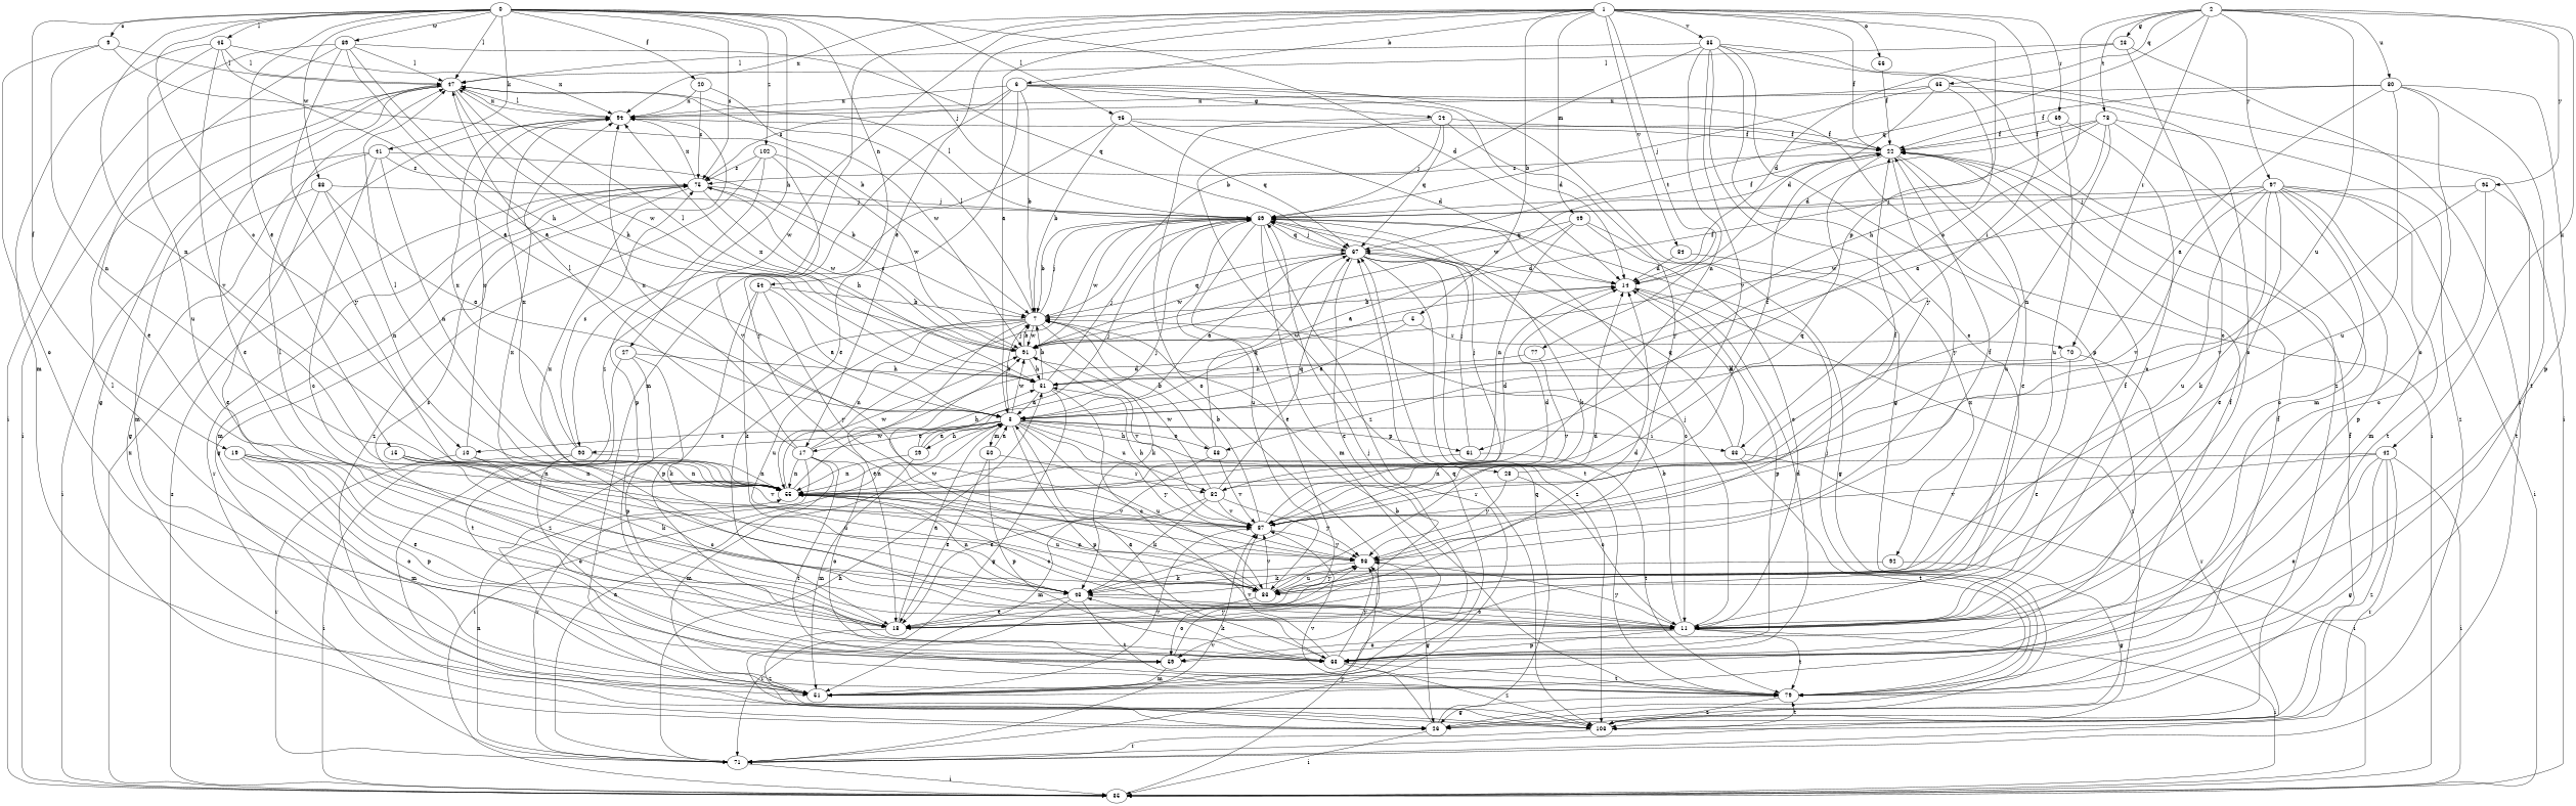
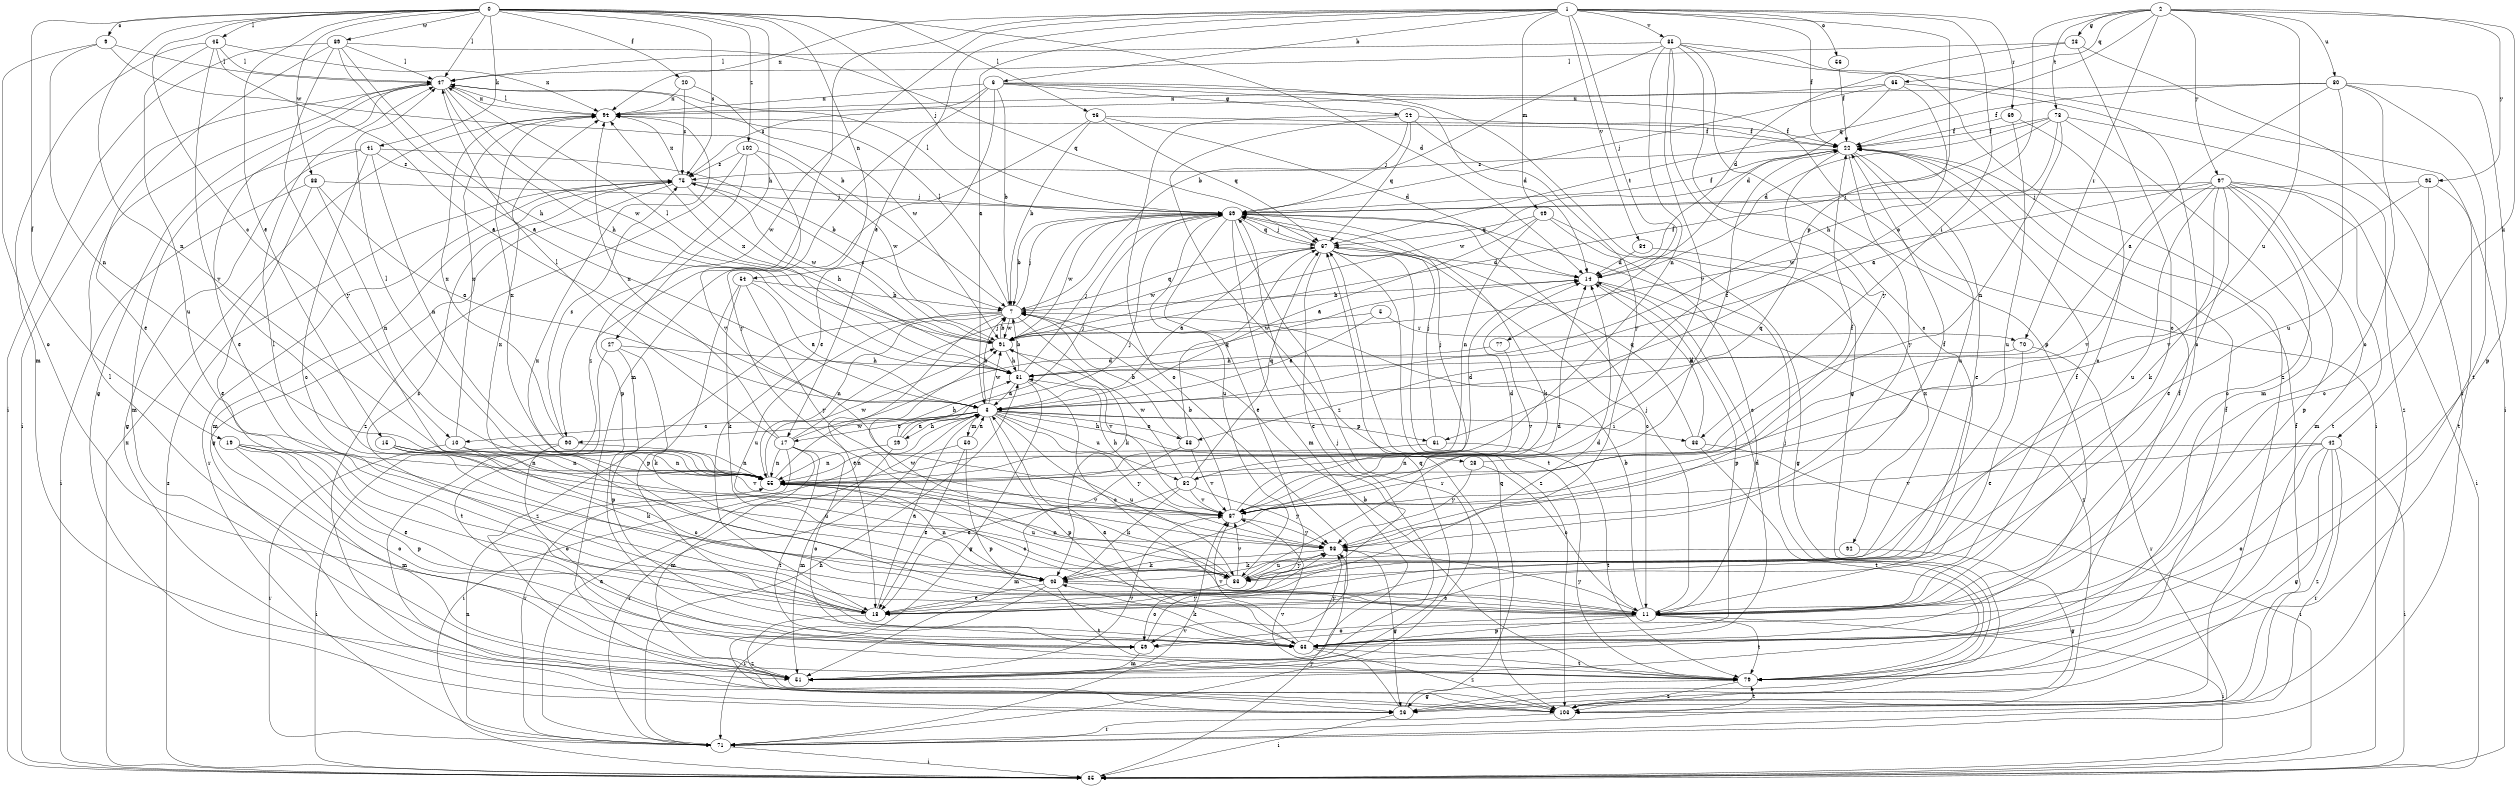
  strict digraph {
    0
    9
    10
    14
    15
    19
    20
    27
    39
    41
    45
    46
    47
    54
    55
    75
    88
    89
    102
    7
    59
    94
    11
    71
    103
    63
    83
    43
    87
    18
    51
    91
    79
    31
    22
    67
    26
    3
    98
    35
    1
    5
    6
    17
    33
    49
    56
    61
    69
    77
    84
    85
    90
    58
    82
    28
    29
    50
    70
    24
    92
    2
    23
    42
    65
    78
    80
    95
    97
    0 -> 9 [label=c]
    0 -> 10 [label=c]
    0 -> 14 [label=d]
    0 -> 15 [label=e]
    0 -> 19 [label=f]
    0 -> 20 [label=f]
    0 -> 27 [label=h]
    0 -> 39 [label=j]
    0 -> 41 [label=k]
    0 -> 45 [label=l]
    0 -> 46 [label=l]
    0 -> 47 [label=l]
    0 -> 54 [label=n]
    0 -> 55 [label=n]
    0 -> 75 [label=s]
    0 -> 88 [label=w]
    0 -> 89 [label=w]
    0 -> 102 [label=z]
    9 -> 47 [label=l]
    9 -> 55 [label=n]
    9 -> 7 [label=b]
    9 -> 59 [label=o]
    10 -> 55 [label=n]
    10 -> 94 [label=x]
    10 -> 11 [label=c]
    10 -> 71 [label=r]
    14 -> 7 [label=b]
    14 -> 103 [label=z]
    14 -> 63 [label=p]
    15 -> 55 [label=n]
    15 -> 83 [label=u]
    15 -> 43 [label=k]
    15 -> 87 [label=v]
    19 -> 55 [label=n]
    19 -> 59 [label=o]
    19 -> 63 [label=p]
    19 -> 18 [label=e]
    19 -> 51 [label=m]
    20 -> 75 [label=s]
    20 -> 94 [label=x]
    20 -> 91 [label=w]
    27 -> 63 [label=p]
    27 -> 43 [label=k]
    27 -> 79 [label=t]
    27 -> 31 [label=h]
    39 -> 47 [label=l]
    39 -> 7 [label=b]
    39 -> 71 [label=r]
    39 -> 83 [label=u]
    39 -> 43 [label=k]
    39 -> 18 [label=e]
    39 -> 51 [label=m]
    39 -> 91 [label=w]
    39 -> 22 [label=f]
    39 -> 67 [label=q]
    41 -> 55 [label=n]
    41 -> 75 [label=s]
    41 -> 7 [label=b]
    41 -> 11 [label=c]
    41 -> 51 [label=m]
    41 -> 26 [label=g]
    45 -> 47 [label=l]
    45 -> 94 [label=x]
    45 -> 83 [label=u]
    45 -> 87 [label=v]
    45 -> 51 [label=m]
    45 -> 3 [label=a]
    46 -> 14 [label=d]
    46 -> 7 [label=b]
    46 -> 22 [label=f]
    46 -> 67 [label=q]
    46 -> 98 [label=y]
    47 -> 94 [label=x]
    47 -> 18 [label=e]
    47 -> 91 [label=w]
    47 -> 31 [label=h]
    47 -> 26 [label=g]
    47 -> 35 [label=i]
    54 -> 7 [label=b]
    54 -> 63 [label=p]
    54 -> 43 [label=k]
    54 -> 3 [label=a]
    54 -> 98 [label=y]
    55 -> 14 [label=d]
    55 -> 39 [label=j]
    55 -> 47 [label=l]
    55 -> 94 [label=x]
    55 -> 11 [label=c]
    55 -> 83 [label=u]
    55 -> 87 [label=v]
    55 -> 91 [label=w]
    75 -> 39 [label=j]
    75 -> 94 [label=x]
    75 -> 71 [label=r]
    75 -> 51 [label=m]
    75 -> 91 [label=w]
    75 -> 31 [label=h]
    75 -> 26 [label=g]
    88 -> 39 [label=j]
    88 -> 55 [label=n]
    88 -> 18 [label=e]
    88 -> 3 [label=a]
    88 -> 35 [label=i]
    89 -> 47 [label=l]
    89 -> 18 [label=e]
    89 -> 31 [label=h]
    89 -> 67 [label=q]
    89 -> 3 [label=a]
    89 -> 98 [label=y]
    89 -> 35 [label=i]
    102 -> 75 [label=s]
    102 -> 103 [label=z]
    102 -> 63 [label=p]
    102 -> 87 [label=v]
    102 -> 91 [label=w]
    7 -> 39 [label=j]
    7 -> 47 [label=l]
    7 -> 55 [label=n]
    7 -> 103 [label=z]
    7 -> 83 [label=u]
    7 -> 43 [label=k]
    7 -> 18 [label=e]
    7 -> 91 [label=w]
    7 -> 67 [label=q]
    59 -> 51 [label=m]
    59 -> 98 [label=y]
    94 -> 47 [label=l]
    94 -> 22 [label=f]
    11 -> 39 [label=j]
    11 -> 47 [label=l]
    11 -> 7 [label=b]
    11 -> 59 [label=o]
    11 -> 94 [label=x]
    11 -> 63 [label=p]
    11 -> 79 [label=t]
    11 -> 22 [label=f]
    11 -> 98 [label=y]
    11 -> 35 [label=i]
    71 -> 55 [label=n]
    71 -> 87 [label=v]
    71 -> 31 [label=h]
    71 -> 3 [label=a]
    71 -> 35 [label=i]
    103 -> 71 [label=r]
    103 -> 79 [label=t]
    103 -> 22 [label=f]
    63 -> 14 [label=d]
    63 -> 103 [label=z]
    63 -> 43 [label=k]
    63 -> 87 [label=v]
    63 -> 79 [label=t]
    63 -> 22 [label=f]
    63 -> 3 [label=a]
    63 -> 98 [label=y]
    83 -> 14 [label=d]
    83 -> 55 [label=n]
    83 -> 59 [label=o]
    83 -> 87 [label=v]
    83 -> 91 [label=w]
    83 -> 98 [label=y]
    43 -> 55 [label=n]
    43 -> 94 [label=x]
    43 -> 11 [label=c]
    43 -> 71 [label=r]
    43 -> 18 [label=e]
    43 -> 79 [label=t]
    87 -> 14 [label=d]
    87 -> 7 [label=b]
    87 -> 31 [label=h]
    87 -> 22 [label=f]
    87 -> 98 [label=y]
    18 -> 14 [label=d]
    18 -> 75 [label=s]
    18 -> 103 [label=z]
    18 -> 3 [label=a]
    51 -> 39 [label=j]
    51 -> 87 [label=v]
    51 -> 67 [label=q]
    91 -> 47 [label=l]
    91 -> 75 [label=s]
    91 -> 7 [label=b]
    91 -> 87 [label=v]
    91 -> 31 [label=h]
    79 -> 39 [label=j]
    79 -> 47 [label=l]
    79 -> 7 [label=b]
    79 -> 103 [label=z]
    79 -> 22 [label=f]
    79 -> 26 [label=g]
    31 -> 39 [label=j]
    31 -> 7 [label=b]
    31 -> 94 [label=x]
    31 -> 11 [label=c]
    31 -> 26 [label=g]
    31 -> 3 [label=a]
    22 -> 75 [label=s]
    22 -> 83 [label=u]
    22 -> 87 [label=q]
    22 -> 18 [label=e]
    22 -> 91 [label=w]
    22 -> 98 [label=y]
    67 -> 14 [label=d]
    67 -> 39 [label=j]
    67 -> 11 [label=c]
    67 -> 103 [label=z]
    67 -> 18 [label=e]
    67 -> 91 [label=w]
    67 -> 79 [label=t]
    67 -> 3 [label=a]
    26 -> 87 [label=v]
    26 -> 67 [label=q]
    26 -> 35 [label=i]
    3 -> 10 [label=c]
    3 -> 7 [label=b]
    3 -> 63 [label=p]
    3 -> 83 [label=u]
    3 -> 91 [label=w]
    3 -> 98 [label=y]
    3 -> 35 [label=i]
    3 -> 17 [label=e]
    3 -> 33 [label=i]
    3 -> 61 [label=p]
    3 -> 90 [label=w]
    3 -> 58 [label=o]
    3 -> 82 [label=u]
    3 -> 28 [label=h]
    3 -> 29 [label=h]
    3 -> 50 [label=m]
    98 -> 83 [label=u]
    98 -> 43 [label=k]
    98 -> 22 [label=f]
    98 -> 26 [label=g]
    35 -> 75 [label=s]
    35 -> 94 [label=x]
    35 -> 98 [label=y]
    1 -> 94 [label=x]
    1 -> 103 [label=z]
    1 -> 22 [label=f]
    1 -> 3 [label=a]
-   1 -> 5 [label=b]
    1 -> 6 [label=b]
    1 -> 17 [label=e]
    1 -> 33 [label=i]
    1 -> 49 [label=m]
    1 -> 56 [label=o]
    1 -> 61 [label=p]
    1 -> 69 [label=r]
    1 -> 77 [label=t]
    1 -> 84 [label=v]
    1 -> 85 [label=v]
    1 -> 90 [label=w]
    5 -> 91 [label=w]
    5 -> 3 [label=a]
    5 -> 70 [label=r]
    6 -> 14 [label=d]
    6 -> 75 [label=s]
    6 -> 7 [label=b]
    6 -> 94 [label=x]
    6 -> 18 [label=e]
    6 -> 51 [label=m]
    6 -> 26 [label=g]
    6 -> 35 [label=i]
    6 -> 24 [label=g]
    17 -> 14 [label=d]
    17 -> 39 [label=j]
    17 -> 47 [label=l]
    17 -> 55 [label=n]
    17 -> 59 [label=o]
    17 -> 94 [label=x]
    17 -> 71 [label=r]
    17 -> 51 [label=m]
    17 -> 79 [label=t]
    33 -> 14 [label=d]
    33 -> 79 [label=t]
    33 -> 67 [label=q]
    33 -> 35 [label=i]
    49 -> 55 [label=n]
    49 -> 11 [label=c]
    49 -> 67 [label=q]
    49 -> 26 [label=g]
    49 -> 3 [label=a]
    56 -> 22 [label=f]
    61 -> 39 [label=j]
    61 -> 55 [label=n]
    61 -> 79 [label=t]
    69 -> 11 [label=c]
    69 -> 83 [label=u]
    69 -> 22 [label=f]
    77 -> 87 [label=v]
    77 -> 31 [label=h]
    84 -> 14 [label=d]
    84 -> 92 [label=x]
    85 -> 47 [label=l]
    85 -> 55 [label=n]
    85 -> 7 [label=b]
    85 -> 11 [label=c]
    85 -> 103 [label=z]
    85 -> 63 [label=p]
    85 -> 87 [label=v]
    85 -> 98 [label=y]
    85 -> 35 [label=i]
    90 -> 55 [label=n]
    90 -> 75 [label=s]
    90 -> 59 [label=o]
    90 -> 94 [label=x]
    90 -> 35 [label=i]
    58 -> 7 [label=b]
    58 -> 87 [label=v]
    58 -> 18 [label=e]
    58 -> 67 [label=q]
    82 -> 39 [label=j]
    82 -> 43 [label=k]
    82 -> 87 [label=v]
    82 -> 51 [label=m]
    82 -> 91 [label=w]
    82 -> 67 [label=q]
    82 -> 98 [label=y]
    28 -> 11 [label=c]
    28 -> 22 [label=f]
    28 -> 98 [label=y]
    29 -> 39 [label=j]
    29 -> 55 [label=n]
    29 -> 51 [label=m]
    29 -> 31 [label=h]
    29 -> 3 [label=a]
-   50 -> 82 [label=r]
+   50 -> 71 [label=r]
    50 -> 63 [label=p]
    50 -> 18 [label=e]
    50 -> 3 [label=a]
    70 -> 71 [label=r]
    70 -> 18 [label=e]
    70 -> 31 [label=h]
    24 -> 39 [label=j]
    24 -> 59 [label=o]
    24 -> 103 [label=z]
    24 -> 22 [label=f]
    24 -> 67 [label=q]
    24 -> 98 [label=y]
    92 -> 43 [label=k]
    92 -> 26 [label=g]
    2 -> 67 [label=q]
    2 -> 58 [label=o]
    2 -> 82 [label=u]
    2 -> 70 [label=r]
    2 -> 23 [label=g]
    2 -> 42 [label=k]
    2 -> 65 [label=q]
    2 -> 78 [label=t]
    2 -> 80 [label=u]
    2 -> 95 [label=y]
    2 -> 97 [label=y]
    23 -> 14 [label=d]
    23 -> 47 [label=l]
    23 -> 11 [label=c]
    23 -> 71 [label=r]
    42 -> 55 [label=n]
    42 -> 59 [label=o]
    42 -> 71 [label=r]
    42 -> 103 [label=z]
    42 -> 87 [label=v]
    42 -> 26 [label=g]
    42 -> 35 [label=i]
    65 -> 14 [label=d]
    65 -> 39 [label=j]
    65 -> 94 [label=x]
    65 -> 11 [label=c]
    65 -> 31 [label=h]
    78 -> 14 [label=d]
    78 -> 55 [label=n]
    78 -> 103 [label=z]
    78 -> 51 [label=m]
    78 -> 91 [label=f]
    78 -> 22 [label=f]
    78 -> 3 [label=a]
    80 -> 94 [label=x]
    80 -> 11 [label=c]
    80 -> 63 [label=p]
    80 -> 83 [label=u]
    80 -> 79 [label=t]
    80 -> 22 [label=f]
    80 -> 3 [label=a]
    95 -> 39 [label=j]
    95 -> 11 [label=c]
    95 -> 87 [label=v]
    95 -> 79 [label=t]
    97 -> 39 [label=j]
    97 -> 11 [label=c]
    97 -> 63 [label=p]
    97 -> 83 [label=u]
    97 -> 43 [label=k]
    97 -> 87 [label=v]
    97 -> 18 [label=e]
    97 -> 51 [label=m]
    97 -> 91 [label=w]
    97 -> 79 [label=t]
    97 -> 35 [label=i]
  }
